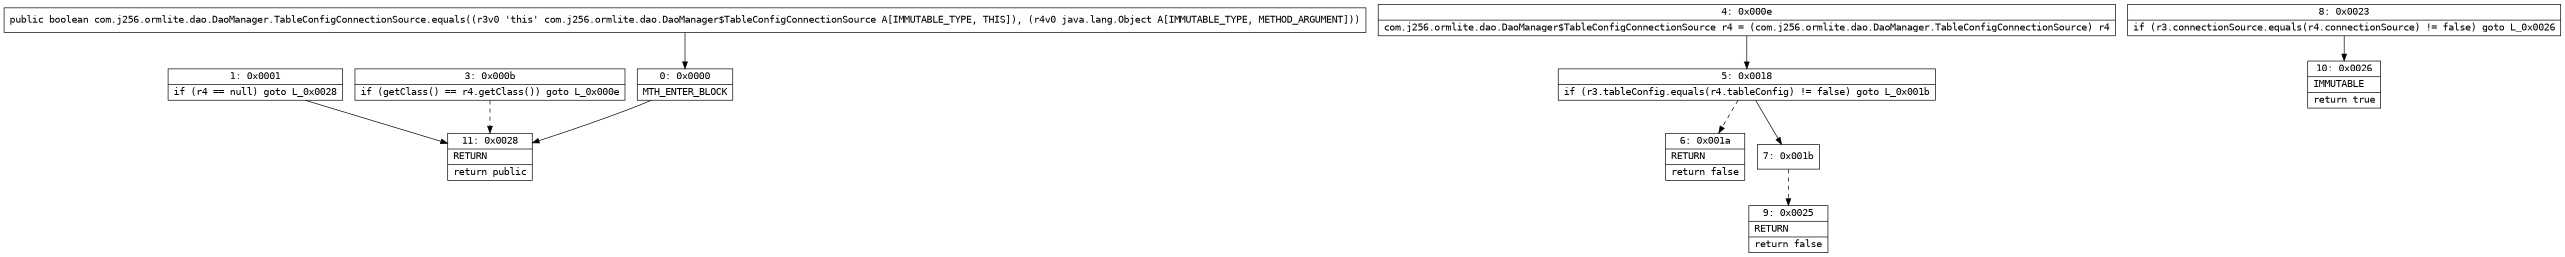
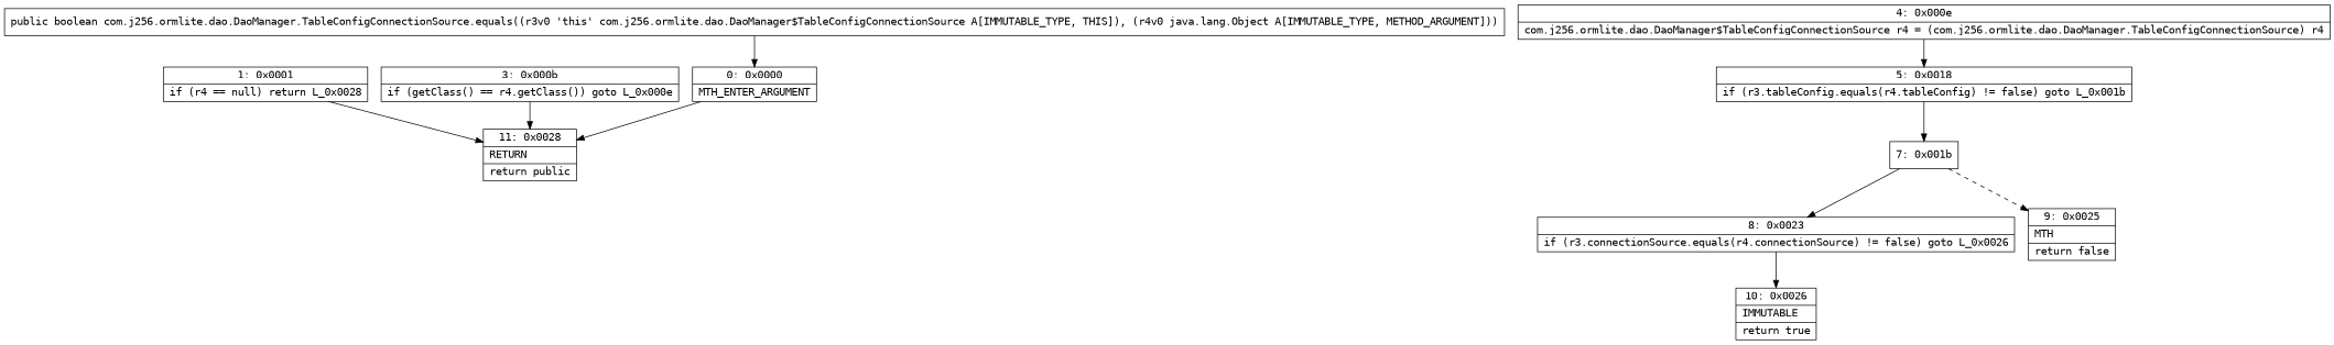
  digraph {
    fontname="DejaVu Sans Mono"
    node [fontname="DejaVu Sans Mono" shape=record]
    edge [fontname="DejaVu Sans Mono"]
-   n1 [label="{0\:\ 0x0000|MTH_ENTER_BLOCK\l}"]
+   n1 [label="{0\:\ 0x0000|MTH_ENTER_ARGUMENT\l}"]
    n2 [label="{11\:\ 0x0028|RETURN\l|return public\l}"]
-   n3 [label="{1\:\ 0x0001|if (r4 == null) goto L_0x0028\l}"]
+   n3 [label="{1\:\ 0x0001|if (r4 == null) return L_0x0028\l}"]
    n4 [label="{3\:\ 0x000b|if (getClass() == r4.getClass()) goto L_0x000e\l}"]
    n5 [label="{4\:\ 0x000e|com.j256.ormlite.dao.DaoManager$TableConfigConnectionSource r4 = (com.j256.ormlite.dao.DaoManager.TableConfigConnectionSource) r4\l}"]
    n6 [label="{5\:\ 0x0018|if (r3.tableConfig.equals(r4.tableConfig) != false) goto L_0x001b\l}"]
-   n7 [label="{6\:\ 0x001a|RETURN\l|return false\l}"]
    n8 [label="{7\:\ 0x001b}"]
    n9 [label="{8\:\ 0x0023|if (r3.connectionSource.equals(r4.connectionSource) != false) goto L_0x0026\l}"]
-   n10 [label="{9\:\ 0x0025|RETURN\l|return false\l}"]
+   n10 [label="{9\:\ 0x0025|MTH\l|return false\l}"]
    n11 [label="{10\:\ 0x0026|IMMUTABLE\l|return true\l}"]
    n12 [label="{public boolean com.j256.ormlite.dao.DaoManager.TableConfigConnectionSource.equals((r3v0 'this' com.j256.ormlite.dao.DaoManager$TableConfigConnectionSource A[IMMUTABLE_TYPE, THIS]), (r4v0 java.lang.Object A[IMMUTABLE_TYPE, METHOD_ARGUMENT])) }"]
    n1 -> n2
    n3 -> n2
-   n4 -> n2 [style=dashed]
+   n4 -> n2 [style=solid]
    n5 -> n6
-   n6 -> n7 [style=dashed]
    n6 -> n8
+   n8 -> n9
    n8 -> n10 [style=dashed]
    n9 -> n11
    n12 -> n1
  }
